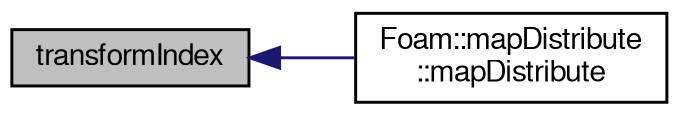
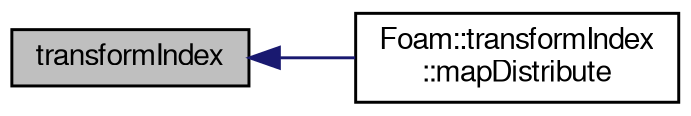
  digraph {
    rankdir=LR
    node [color=black fontname=FreeSans fontsize=10 shape=record]
    n1 [fillcolor=grey75 fontcolor=black height=0.2 label=transformIndex style=filled width=0.4]
-   n2 [height=0.2 label="Foam::mapDistribute\l::mapDistribute" width=0.4]
+   n2 [height=0.2 label="Foam::transformIndex\l::mapDistribute" width=0.4]
    n1 -> n2 [color=midnightblue dir=back fontname=FreeSans fontsize=10 labelfontname=FreeSans labelfontsize=10 style=solid]
  }
